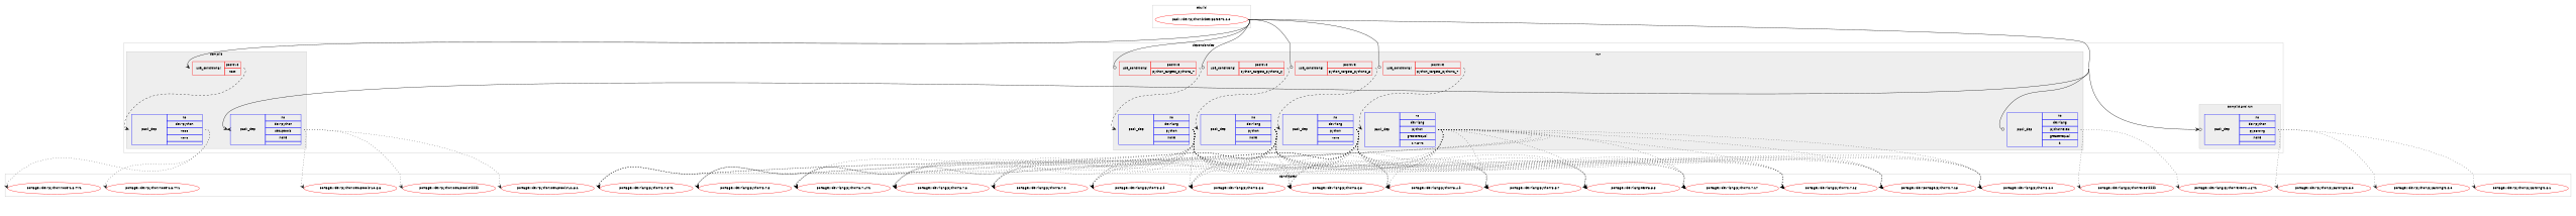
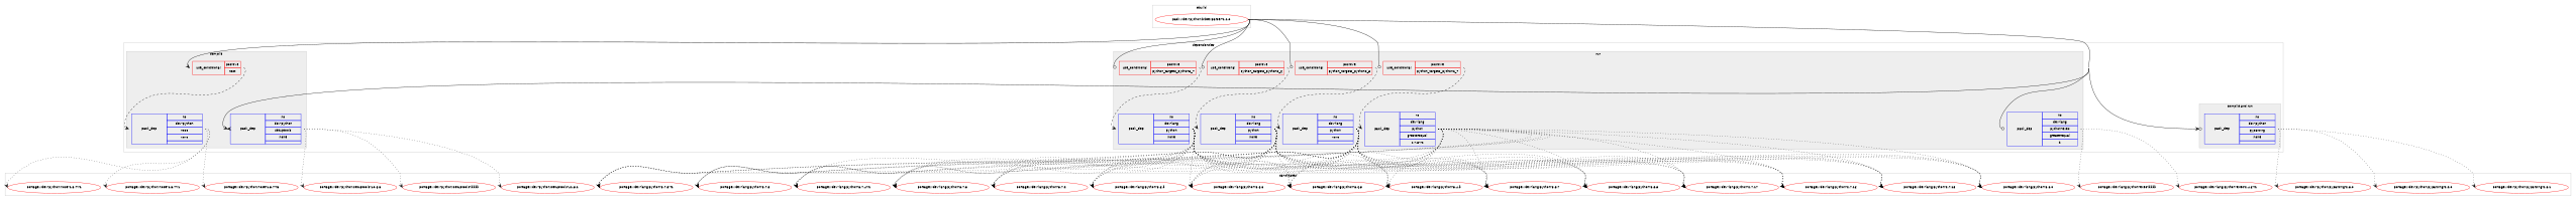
  digraph {
    compound=true
    concentrate=true
    fontname=Helvetica
    fontsize=10
    newrank=true
    rankdir=TB
    ranksep=1.5
    node [color=red fontname=Helvetica fontsize=10]
    edge [arrowhead=vee headport=w style=dotted tailport=e weight=100]
    n1 [label="pack://dev-python/bibtexparser-1.1.0" width=4]
    n2 [color=blue label=<<TABLE BORDER="0" CELLBORDER="1" CELLSPACING="0" CELLPADDING="4" WIDTH="220"><TR><TD ROWSPAN="6" CELLPADDING="30">pack_dep</TD></TR><TR><TD WIDTH="110">no</TD></TR><TR><TD>dev-python</TD></TR><TR><TD>nose</TD></TR><TR><TD>none</TD></TR><TR><TD></TD></TR></TABLE>> shape=none]
    n3 [label=<<TABLE BORDER="0" CELLBORDER="1" CELLSPACING="0" CELLPADDING="4"><TR><TD ROWSPAN="3" CELLPADDING="10">use_conditional</TD></TR><TR><TD>positive</TD></TR><TR><TD>test</TD></TR></TABLE>> shape=none]
    n4 [color=blue label=<<TABLE BORDER="0" CELLBORDER="1" CELLSPACING="0" CELLPADDING="4" WIDTH="220"><TR><TD ROWSPAN="6" CELLPADDING="30">pack_dep</TD></TR><TR><TD WIDTH="110">no</TD></TR><TR><TD>dev-python</TD></TR><TR><TD>setuptools</TD></TR><TR><TD>none</TD></TR><TR><TD></TD></TR></TABLE>> shape=none]
    n5 [color=blue label=<<TABLE BORDER="0" CELLBORDER="1" CELLSPACING="0" CELLPADDING="4" WIDTH="220"><TR><TD ROWSPAN="6" CELLPADDING="30">pack_dep</TD></TR><TR><TD WIDTH="110">no</TD></TR><TR><TD>dev-python</TD></TR><TR><TD>pyparsing</TD></TR><TR><TD>none</TD></TR><TR><TD></TD></TR></TABLE>> shape=none]
    n6 [color=blue label=<<TABLE BORDER="0" CELLBORDER="1" CELLSPACING="0" CELLPADDING="4" WIDTH="220"><TR><TD ROWSPAN="6" CELLPADDING="30">pack_dep</TD></TR><TR><TD WIDTH="110">no</TD></TR><TR><TD>dev-lang</TD></TR><TR><TD>python</TD></TR><TR><TD>greaterequal</TD></TR><TR><TD>2.7.5-r2</TD></TR></TABLE>> shape=none]
    n7 [label=<<TABLE BORDER="0" CELLBORDER="1" CELLSPACING="0" CELLPADDING="4"><TR><TD ROWSPAN="3" CELLPADDING="10">use_conditional</TD></TR><TR><TD>positive</TD></TR><TR><TD>python_targets_python2_7</TD></TR></TABLE>> shape=none]
    n8 [color=blue label=<<TABLE BORDER="0" CELLBORDER="1" CELLSPACING="0" CELLPADDING="4" WIDTH="220"><TR><TD ROWSPAN="6" CELLPADDING="30">pack_dep</TD></TR><TR><TD WIDTH="110">no</TD></TR><TR><TD>dev-lang</TD></TR><TR><TD>python</TD></TR><TR><TD>none</TD></TR><TR><TD></TD></TR></TABLE>> shape=none]
    n9 [label=<<TABLE BORDER="0" CELLBORDER="1" CELLSPACING="0" CELLPADDING="4"><TR><TD ROWSPAN="3" CELLPADDING="10">use_conditional</TD></TR><TR><TD>positive</TD></TR><TR><TD>python_targets_python3_5</TD></TR></TABLE>> shape=none]
    n10 [color=blue label=<<TABLE BORDER="0" CELLBORDER="1" CELLSPACING="0" CELLPADDING="4" WIDTH="220"><TR><TD ROWSPAN="6" CELLPADDING="30">pack_dep</TD></TR><TR><TD WIDTH="110">no</TD></TR><TR><TD>dev-lang</TD></TR><TR><TD>python</TD></TR><TR><TD>none</TD></TR><TR><TD></TD></TR></TABLE>> shape=none]
    n11 [label=<<TABLE BORDER="0" CELLBORDER="1" CELLSPACING="0" CELLPADDING="4"><TR><TD ROWSPAN="3" CELLPADDING="10">use_conditional</TD></TR><TR><TD>positive</TD></TR><TR><TD>python_targets_python3_6</TD></TR></TABLE>> shape=none]
    n12 [color=blue label=<<TABLE BORDER="0" CELLBORDER="1" CELLSPACING="0" CELLPADDING="4" WIDTH="220"><TR><TD ROWSPAN="6" CELLPADDING="30">pack_dep</TD></TR><TR><TD WIDTH="110">no</TD></TR><TR><TD>dev-lang</TD></TR><TR><TD>python</TD></TR><TR><TD>none</TD></TR><TR><TD></TD></TR></TABLE>> shape=none]
    n13 [label=<<TABLE BORDER="0" CELLBORDER="1" CELLSPACING="0" CELLPADDING="4"><TR><TD ROWSPAN="3" CELLPADDING="10">use_conditional</TD></TR><TR><TD>positive</TD></TR><TR><TD>python_targets_python3_7</TD></TR></TABLE>> shape=none]
    n14 [color=blue label=<<TABLE BORDER="0" CELLBORDER="1" CELLSPACING="0" CELLPADDING="4" WIDTH="220"><TR><TD ROWSPAN="6" CELLPADDING="30">pack_dep</TD></TR><TR><TD WIDTH="110">no</TD></TR><TR><TD>dev-lang</TD></TR><TR><TD>python-exec</TD></TR><TR><TD>greaterequal</TD></TR><TR><TD>2</TD></TR></TABLE>> shape=none]
    n15 [label="portage://dev-python/nose-1.3.7-r1" width=4]
+   n16 [label="portage://dev-python/nose-1.3.7-r3" width=4]
    n17 [label="portage://dev-python/nose-1.3.7-r4" width=4]
    n18 [label="portage://dev-python/setuptools-40.6.3" width=4]
    n19 [label="portage://dev-python/setuptools-41.5.1" width=4]
    n20 [label="portage://dev-python/setuptools-9999" width=4]
    n21 [label="portage://dev-python/pyparsing-2.2.0" width=4]
    n22 [label="portage://dev-python/pyparsing-2.3.0" width=4]
    n23 [label="portage://dev-python/pyparsing-2.3.1" width=4]
-   n24 [label="portage://dev-portage/python-2.7.15" width=4]
+   n24 [label="portage://dev-lang/python-2.7.15" width=4]
    n25 [label="portage://dev-lang/python-2.7.16" width=4]
    n26 [label="portage://dev-lang/python-2.7.17" width=4]
-   n27 [label="portage://dev-lang/test-3.5.5" width=4]
+   n27 [label="portage://dev-lang/python-3.5.5" width=4]
    n28 [label="portage://dev-lang/python-3.5.7" width=4]
    n29 [label="portage://dev-lang/python-3.4.9" width=4]
    n30 [label="portage://dev-lang/python-3.6.5" width=4]
    n31 [label="portage://dev-lang/python-3.6.8" width=4]
    n32 [label="portage://dev-lang/python-3.6.9" width=4]
    n33 [label="portage://dev-lang/python-3.7.2" width=4]
    n34 [label="portage://dev-lang/python-3.7.3" width=4]
    n35 [label="portage://dev-lang/python-3.7.4-r1" width=4]
    n36 [label="portage://dev-lang/python-3.7.5" width=4]
    n37 [label="portage://dev-lang/python-3.7.5-r1" width=4]
    n38 [label="portage://dev-lang/python-3.8.0" width=4]
    n39 [label="portage://dev-lang/python-exec-2.4.6-r1" width=4]
    n40 [label="portage://dev-lang/python-exec-9999" width=4]
    subgraph cluster_1 {
      color=gray
      label=<<i>ebuild</i>>
      rank=same
      n1
    }
    subgraph cluster_2 {
      color=gray
      label=<<i>dependencies</i>>
      subgraph cluster_3 {
        color=gray
        fillcolor="#eeeeee"
        label=<<i>compile</i>>
        style=filled
        subgraph sub_4 {
          color=gray
          fillcolor="#eeeeee"
          label=<<i>compile</i>>
          style=filled
          n3
          subgraph sub_5 {
            color=gray
            fillcolor="#eeeeee"
            label=<<i>compile</i>>
            style=filled
            n2
          }
        }
        subgraph sub_6 {
          color=gray
          fillcolor="#eeeeee"
          label=<<i>compile</i>>
          style=filled
          n4
        }
      }
      subgraph cluster_7 {
        color=gray
        fillcolor="#eeeeee"
        label=<<i>compile and run</i>>
        style=filled
        subgraph sub_8 {
          color=gray
          fillcolor="#eeeeee"
          label=<<i>compile and run</i>>
          style=filled
          n5
        }
      }
      subgraph cluster_9 {
        color=gray
        fillcolor="#eeeeee"
        label=<<i>run</i>>
        style=filled
        subgraph sub_10 {
          color=gray
          fillcolor="#eeeeee"
          label=<<i>run</i>>
          style=filled
          n7
          subgraph sub_11 {
            color=gray
            fillcolor="#eeeeee"
            label=<<i>run</i>>
            style=filled
            n6
          }
        }
        subgraph sub_12 {
          color=gray
          fillcolor="#eeeeee"
          label=<<i>run</i>>
          style=filled
          n9
          subgraph sub_13 {
            color=gray
            fillcolor="#eeeeee"
            label=<<i>run</i>>
            style=filled
            n8
          }
        }
        subgraph sub_14 {
          color=gray
          fillcolor="#eeeeee"
          label=<<i>run</i>>
          style=filled
          n11
          subgraph sub_15 {
            color=gray
            fillcolor="#eeeeee"
            label=<<i>run</i>>
            style=filled
            n10
          }
        }
        subgraph sub_16 {
          color=gray
          fillcolor="#eeeeee"
          label=<<i>run</i>>
          style=filled
          n13
          subgraph sub_17 {
            color=gray
            fillcolor="#eeeeee"
            label=<<i>run</i>>
            style=filled
            n12
          }
        }
        subgraph sub_18 {
          color=gray
          fillcolor="#eeeeee"
          label=<<i>run</i>>
          style=filled
          n14
        }
      }
    }
    subgraph cluster_19 {
      color=gray
      label=<<i>candidates</i>>
      rank=same
      subgraph sub_20 {
        color=black
        label=<<i>candidates</i>>
        nodesep=1
        rank=same
        n15
+       n16
        n17
      }
      subgraph sub_21 {
        color=black
        label=<<i>candidates</i>>
        nodesep=1
        rank=same
        n18
        n19
        n20
      }
      subgraph sub_22 {
        color=black
        label=<<i>candidates</i>>
        nodesep=1
        rank=same
        n21
        n22
        n23
      }
      subgraph sub_23 {
        color=black
        label=<<i>candidates</i>>
        nodesep=1
        rank=same
        n24
        n25
        n26
        n27
        n28
        n29
        n30
        n31
        n32
        n33
        n34
        n35
        n36
        n37
        n38
      }
      subgraph sub_24 {
        color=black
        label=<<i>candidates</i>>
        nodesep=1
        rank=same
        n24
        n25
        n26
        n27
        n28
        n29
        n30
        n31
        n32
        n33
        n34
        n35
        n36
        n37
        n38
      }
      subgraph sub_25 {
        color=black
        label=<<i>candidates</i>>
        nodesep=1
        rank=same
        n24
        n25
        n26
        n27
        n28
        n29
        n30
        n31
        n32
        n33
        n34
        n35
        n36
        n37
        n38
      }
      subgraph sub_26 {
        color=black
        label=<<i>candidates</i>>
        nodesep=1
        rank=same
        n24
        n25
        n26
        n27
        n28
        n29
        n30
        n31
        n32
        n33
        n34
        n35
        n36
        n37
        n38
      }
      subgraph sub_27 {
        color=black
        label=<<i>candidates</i>>
        nodesep=1
        rank=same
        n39
        n40
      }
    }
    n1 -> n3 [style=solid weight=20]
    n1 -> n4 [style=solid weight=20]
    n1 -> n5 [arrowhead=odotvee style=solid weight=20]
    n1 -> n7 [arrowhead=odot style=solid weight=20]
    n1 -> n9 [arrowhead=odot style=solid weight=20]
    n1 -> n11 [arrowhead=odot style=solid weight=20]
    n1 -> n13 [arrowhead=odot style=solid weight=20]
    n1 -> n14 [arrowhead=odot style=solid weight=20]
    n2 -> n15
+   n2 -> n16
    n2 -> n17
    n3 -> n2 [style=dashed weight=20]
    n4 -> n18
    n4 -> n19
    n4 -> n20
    n5 -> n21
    n5 -> n22
    n5 -> n23
    n6 -> n24
    n6 -> n25
    n6 -> n26
    n6 -> n27
    n6 -> n28
    n6 -> n29
    n6 -> n30
    n6 -> n31
    n6 -> n32
    n6 -> n33
    n6 -> n34
    n6 -> n35
    n6 -> n36
    n6 -> n37
    n6 -> n38
    n7 -> n6 [style=dashed weight=20]
    n8 -> n24
    n8 -> n25
    n8 -> n26
    n8 -> n27
    n8 -> n28
    n8 -> n29
    n8 -> n30
    n8 -> n31
    n8 -> n32
    n8 -> n33
    n8 -> n34
    n8 -> n35
    n8 -> n36
    n8 -> n37
    n8 -> n38
    n9 -> n8 [style=dashed weight=20]
    n10 -> n24
    n10 -> n25
    n10 -> n26
    n10 -> n27
    n10 -> n28
    n10 -> n29
    n10 -> n30
    n10 -> n31
    n10 -> n32
    n10 -> n33
    n10 -> n34
    n10 -> n35
    n10 -> n36
    n10 -> n37
    n10 -> n38
    n11 -> n10 [style=dashed weight=20]
    n12 -> n24
    n12 -> n25
    n12 -> n26
    n12 -> n27
    n12 -> n28
    n12 -> n29
    n12 -> n30
    n12 -> n31
    n12 -> n32
    n12 -> n33
    n12 -> n34
    n12 -> n35
    n12 -> n36
    n12 -> n37
    n12 -> n38
    n13 -> n12 [style=dashed weight=20]
    n14 -> n39
    n14 -> n40
  }
